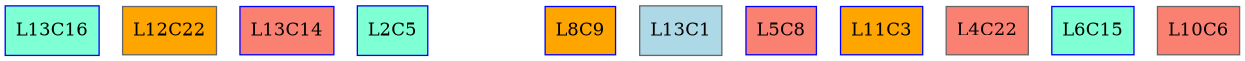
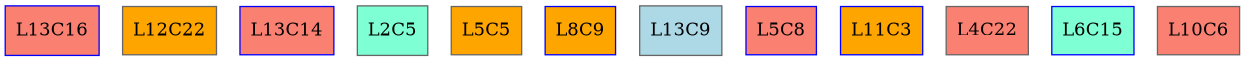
  digraph {
    node [color=blue shape=record style=filled fillcolor=salmon]
-   L13C16 [fillcolor=aquamarine]
+   L13C16
    L12C22 [color=gray40 fillcolor=orange]
    L13C14
-   L2C5 [fillcolor=aquamarine]
+   L2C5 [color=gray40 fillcolor=aquamarine]
+   L5C5 [color=gray40 fillcolor=orange]
    L8C9 [fillcolor=orange]
-   L13C1 [color=gray40 fillcolor=lightblue]
+   L13C1 [color=gray40 fillcolor=lightblue label=L13C9]
    L5C8
    L11C3 [fillcolor=orange]
    L4C22 [color=gray40]
    L6C15 [fillcolor=aquamarine]
    L10C6 [color=gray40]
    subgraph sub_1 {
      rank=same
      L13C16
      L12C22
      L13C14
      L2C5
+     L5C5
      L8C9
      L13C1
      L5C8
      L11C3
      L4C22
      L6C15
      L10C6
    }
  }
